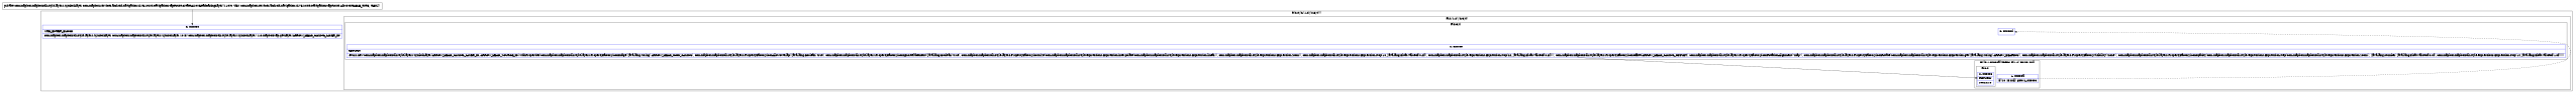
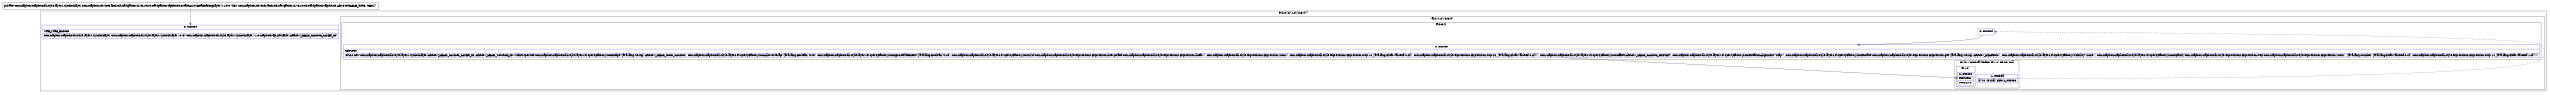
  digraph {
    node [color=blue shape=record]
    n1 [label="{2\:\ 0x000c|RETURN\l|return r0\l}"]
    n2 [label="{1\:\ 0x000a|if (r0 != null) goto L_0x000c\l}"]
    n3 [label="{3\:\ 0x000d}"]
    n4 [label="{4\:\ 0x00c9|RETURN\l|return new com.mapbox.mapboxsdk.style.layers.SymbolLayer(ARROW_HEAD_CASING_LAYER_ID, ARROW_HEAD_SOURCE_ID).withProperties(com.mapbox.mapboxsdk.style.layers.PropertyFactory.iconImage((java.lang.String) ARROW_HEAD_ICON_CASING), com.mapbox.mapboxsdk.style.layers.PropertyFactory.iconAllowOverlap((java.lang.Boolean) true), com.mapbox.mapboxsdk.style.layers.PropertyFactory.iconIgnorePlacement((java.lang.Boolean) true), com.mapbox.mapboxsdk.style.layers.PropertyFactory.iconSize(com.mapbox.mapboxsdk.style.expressions.Expression.interpolate(com.mapbox.mapboxsdk.style.expressions.Expression.linear(), com.mapbox.mapboxsdk.style.expressions.Expression.zoom(), com.mapbox.mapboxsdk.style.expressions.Expression.stop(10, java.lang.Float.valueOf(0.2f)), com.mapbox.mapboxsdk.style.expressions.Expression.stop(22, java.lang.Float.valueOf(0.8f)))), com.mapbox.mapboxsdk.style.layers.PropertyFactory.iconOffset(ARROW_HEAD_CASING_OFFSET), com.mapbox.mapboxsdk.style.layers.PropertyFactory.iconRotationAlignment(\"map\"), com.mapbox.mapboxsdk.style.layers.PropertyFactory.iconRotate(com.mapbox.mapboxsdk.style.expressions.Expression.get((java.lang.String) ARROW_BEARING)), com.mapbox.mapboxsdk.style.layers.PropertyFactory.visibility(\"none\"), com.mapbox.mapboxsdk.style.layers.PropertyFactory.iconOpacity(com.mapbox.mapboxsdk.style.expressions.Expression.step(com.mapbox.mapboxsdk.style.expressions.Expression.zoom(), (java.lang.Number) java.lang.Float.valueOf(0.0f), com.mapbox.mapboxsdk.style.expressions.Expression.stop(14, java.lang.Float.valueOf(1.0f)))))\l}"]
-   n5 [label="{0\:\ 0x0000|MTH_ENTER_BLOCK\l|com.mapbox.mapboxsdk.style.layers.SymbolLayer com.mapbox.mapboxsdk.style.layers.SymbolLayer r0 = (com.mapbox.mapboxsdk.style.layers.SymbolLayer) r10.mapboxMap.getLayer(ARROW_HEAD_CASING_LAYER_ID)\l}"]
+   n5 [label="{0\:\ 0x0000|MTH_MTH_BLOCK\l|com.mapbox.mapboxsdk.style.layers.SymbolLayer com.mapbox.mapboxsdk.style.layers.SymbolLayer r0 = (com.mapbox.mapboxsdk.style.layers.SymbolLayer) r10.mapboxMap.getLayer(ARROW_HEAD_CASING_LAYER_ID)\l}"]
    n6 [label="{private com.mapbox.mapboxsdk.style.layers.SymbolLayer com.mapbox.services.android.navigation.ui.v5.route.NavigationMapRoute.createArrowHeadCasingLayer((r10v0 'this' com.mapbox.services.android.navigation.ui.v5.route.NavigationMapRoute A[IMMUTABLE_TYPE, THIS])) }" color=""]
    subgraph cluster_1 {
      label="R(2:0|(2:(1:2)|(2:3|4)))"
      n5
      subgraph cluster_2 {
        label="R(2:(1:2)|(2:3|4))"
        subgraph cluster_3 {
          label="IF [B:1:0x000a] THEN: R(1:2) ELSE: null"
          n2
          subgraph cluster_4 {
-           label="R(6:2)"
+           label="R(1:2)"
            n1
          }
        }
        subgraph cluster_5 {
          label="R(2:3|4)"
          n3
          n4
        }
      }
    }
    n2 -> n3 [style=dashed]
+   n3 -> n4
    n4 -> n1
    n6 -> n5
  }
